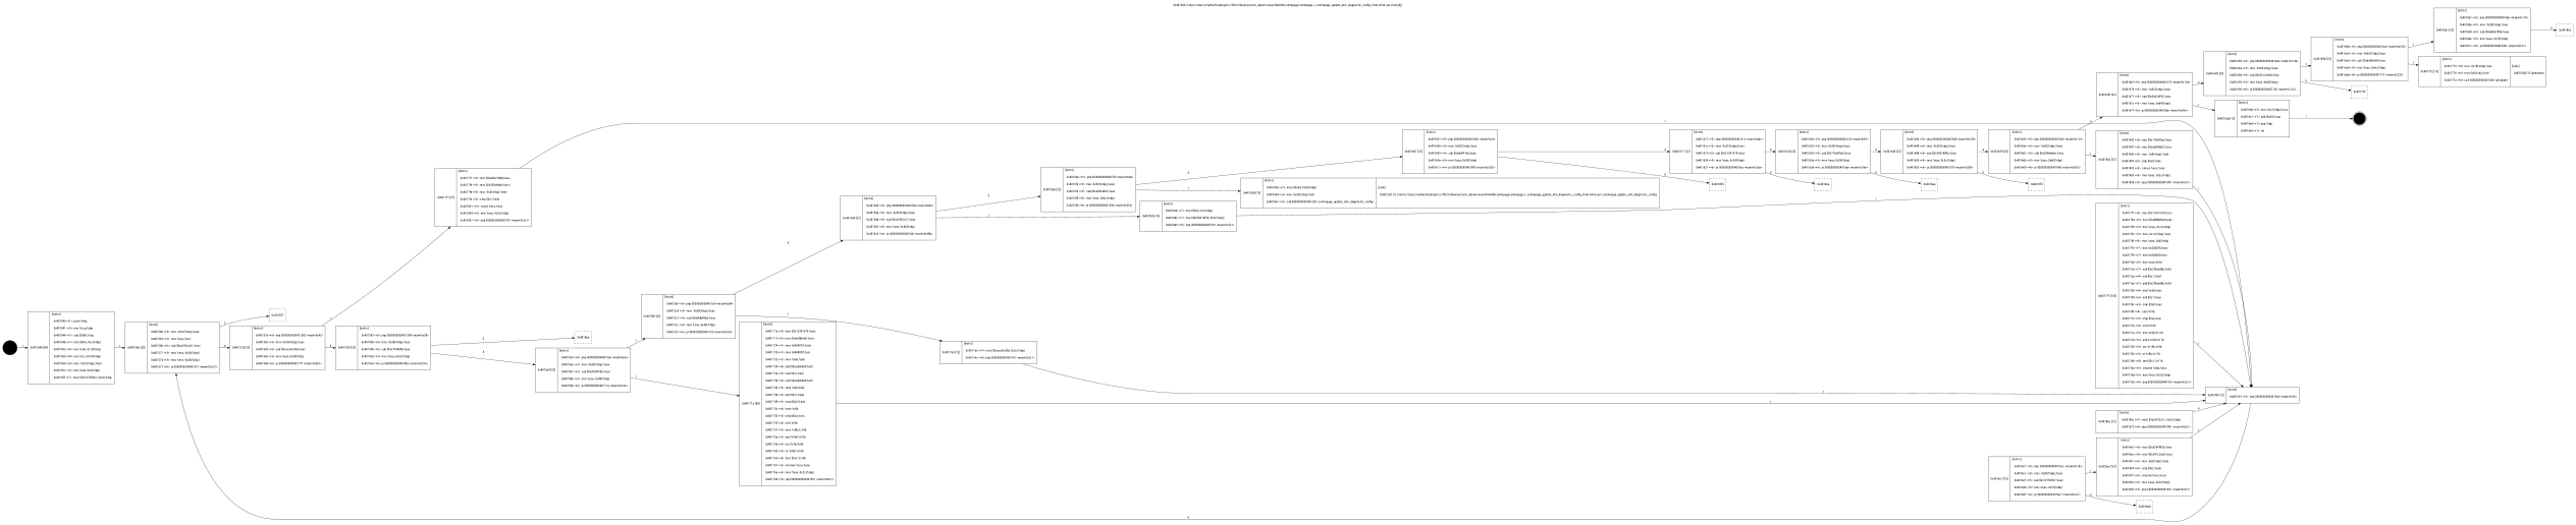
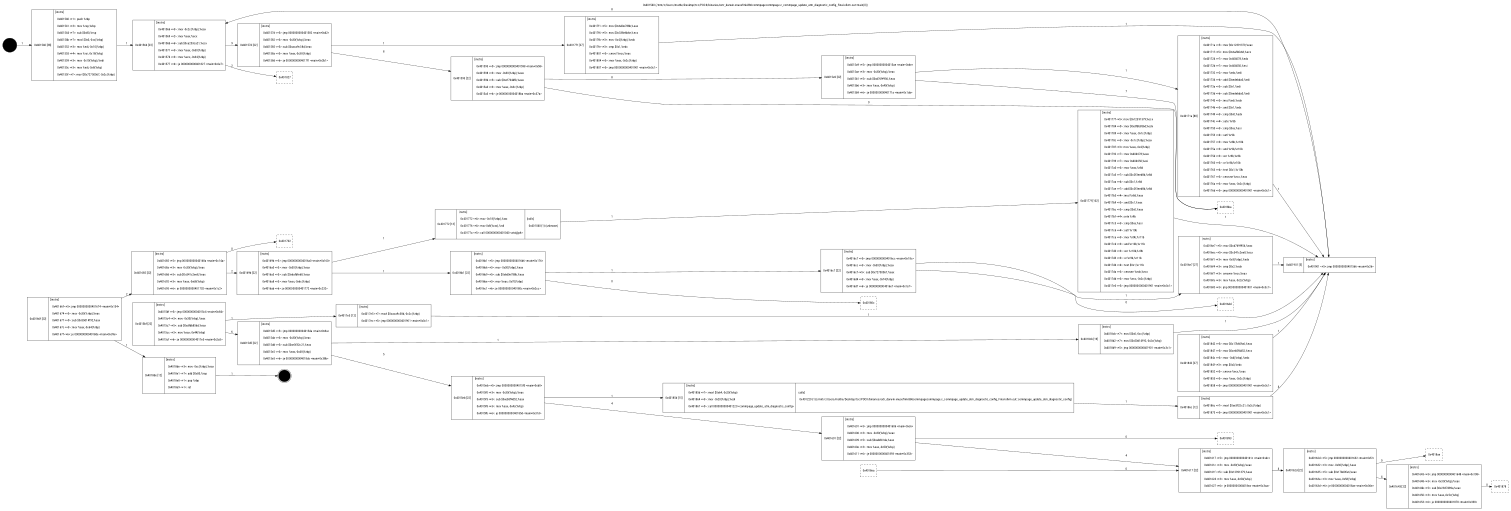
  digraph {
    fontname="Roboto Condensed"
    label="0x401540 (/mnt/c/Users/mathe/Desktop/tcc/POCII/binaries/extr_darwin-xnuosfmki386commpagecommpage.c_commpage_update_atm_diagnostic_config_Final-ollvm.out::main(0))"
    labelloc=t
    rankdir=LR
    node [fontname="Roboto Condensed" shape=record]
    edge [fontname="Roboto Condensed"]
    Entry [fillcolor=black height=0.3 shape=circle style=filled width=0.3]
    n2 [label="{\n     0x401540 [38]\l\n     | [instrs]\l\n     &nbsp;&nbsp;0x401540 \<+1\>: push %rbp\l\n     &nbsp;&nbsp;0x401541 \<+3\>: mov %rsp,%rbp\l\n     &nbsp;&nbsp;0x401544 \<+7\>: sub $0x80,%rsp\l\n     &nbsp;&nbsp;0x40154b \<+7\>: movl $0x0,-0xc(%rbp)\l\n     &nbsp;&nbsp;0x401552 \<+3\>: mov %edi,-0x10(%rbp)\l\n     &nbsp;&nbsp;0x401555 \<+4\>: mov %rsi,-0x18(%rbp)\l\n     &nbsp;&nbsp;0x401559 \<+3\>: mov -0x10(%rbp),%edi\l\n     &nbsp;&nbsp;0x40155c \<+3\>: mov %edi,-0x8(%rbp)\l\n     &nbsp;&nbsp;0x40155f \<+7\>: movl $0x72750567,-0x2c(%rbp)\l\n  }"]
    n3 [label="{\n     0x401566 [23]\l\n     | [instrs]\l\n     &nbsp;&nbsp;0x401566 \<+3\>: mov -0x2c(%rbp),%eax\l\n     &nbsp;&nbsp;0x401569 \<+2\>: mov %eax,%ecx\l\n     &nbsp;&nbsp;0x40156b \<+6\>: sub $0xa253ca21,%ecx\l\n     &nbsp;&nbsp;0x401571 \<+3\>: mov %eax,-0x30(%rbp)\l\n     &nbsp;&nbsp;0x401574 \<+3\>: mov %ecx,-0x34(%rbp)\l\n     &nbsp;&nbsp;0x401577 \<+6\>: je 0000000000401827 \<main+0x2e7\>\l\n  }"]
    n4 [label="{\n     0x401827\l\n  }" style=dashed]
    n5 [label="{\n     0x40157d [22]\l\n     | [instrs]\l\n     &nbsp;&nbsp;0x40157d \<+5\>: jmp 0000000000401582 \<main+0x42\>\l\n     &nbsp;&nbsp;0x401582 \<+3\>: mov -0x30(%rbp),%eax\l\n     &nbsp;&nbsp;0x401585 \<+5\>: sub $0xaca9c38d,%eax\l\n     &nbsp;&nbsp;0x40158a \<+3\>: mov %eax,-0x38(%rbp)\l\n     &nbsp;&nbsp;0x40158d \<+6\>: je 00000000004017f1 \<main+0x2b1\>\l\n  }"]
    n6 [label="{\n     0x4017f1 [27]\l\n     | [instrs]\l\n     &nbsp;&nbsp;0x4017f1 \<+5\>: mov $0x6d0e788b,%eax\l\n     &nbsp;&nbsp;0x4017f6 \<+5\>: mov $0x338e6b6e,%ecx\l\n     &nbsp;&nbsp;0x4017fb \<+3\>: mov -0x4(%rbp),%edx\l\n     &nbsp;&nbsp;0x4017fe \<+3\>: cmp $0x1,%edx\l\n     &nbsp;&nbsp;0x401801 \<+3\>: cmovl %ecx,%eax\l\n     &nbsp;&nbsp;0x401804 \<+3\>: mov %eax,-0x2c(%rbp)\l\n     &nbsp;&nbsp;0x401807 \<+5\>: jmp 0000000000401901 \<main+0x3c1\>\l\n  }"]
    n7 [label="{\n     0x401593 [22]\l\n     | [instrs]\l\n     &nbsp;&nbsp;0x401593 \<+5\>: jmp 0000000000401598 \<main+0x58\>\l\n     &nbsp;&nbsp;0x401598 \<+3\>: mov -0x30(%rbp),%eax\l\n     &nbsp;&nbsp;0x40159b \<+5\>: sub $0xcf704dfb,%eax\l\n     &nbsp;&nbsp;0x4015a0 \<+3\>: mov %eax,-0x3c(%rbp)\l\n     &nbsp;&nbsp;0x4015a3 \<+6\>: je 00000000004018ba \<main+0x37a\>\l\n  }"]
    n8 [label="{\n     0x401901 [5]\l\n     | [instrs]\l\n     &nbsp;&nbsp;0x401901 \<+5\>: jmp 0000000000401566 \<main+0x26\>\l\n  }"]
    n9 [label="{\n     0x4018ba\l\n  }" style=dashed]
    n10 [label="{\n     0x4015a9 [22]\l\n     | [instrs]\l\n     &nbsp;&nbsp;0x4015a9 \<+5\>: jmp 00000000004015ae \<main+0x6e\>\l\n     &nbsp;&nbsp;0x4015ae \<+3\>: mov -0x30(%rbp),%eax\l\n     &nbsp;&nbsp;0x4015b1 \<+5\>: sub $0xd769f956,%eax\l\n     &nbsp;&nbsp;0x4015b6 \<+3\>: mov %eax,-0x40(%rbp)\l\n     &nbsp;&nbsp;0x4015b9 \<+6\>: je 000000000040171a \<main+0x1da\>\l\n  }"]
    Exit [fillcolor=black height=0.3 peripheries=2 shape=circle style=filled width=0.3]
    n12 [label="{\n     0x40171a [88]\l\n     | [instrs]\l\n     &nbsp;&nbsp;0x40171a \<+5\>: mov $0x12391379,%eax\l\n     &nbsp;&nbsp;0x40171f \<+5\>: mov $0x6afbfe68,%ecx\l\n     &nbsp;&nbsp;0x401724 \<+7\>: mov 0x404078,%edx\l\n     &nbsp;&nbsp;0x40172b \<+7\>: mov 0x404050,%esi\l\n     &nbsp;&nbsp;0x401732 \<+2\>: mov %edx,%edi\l\n     &nbsp;&nbsp;0x401734 \<+6\>: add $0xedebda0,%edi\l\n     &nbsp;&nbsp;0x40173a \<+3\>: sub $0x1,%edi\l\n     &nbsp;&nbsp;0x40173d \<+6\>: sub $0xedebda0,%edi\l\n     &nbsp;&nbsp;0x401743 \<+3\>: imul %edi,%edx\l\n     &nbsp;&nbsp;0x401746 \<+3\>: and $0x1,%edx\l\n     &nbsp;&nbsp;0x401749 \<+3\>: cmp $0x0,%edx\l\n     &nbsp;&nbsp;0x40174c \<+4\>: sete %r8b\l\n     &nbsp;&nbsp;0x401750 \<+3\>: cmp $0xa,%esi\l\n     &nbsp;&nbsp;0x401753 \<+4\>: setl %r9b\l\n     &nbsp;&nbsp;0x401757 \<+3\>: mov %r8b,%r10b\l\n     &nbsp;&nbsp;0x40175a \<+3\>: and %r9b,%r10b\l\n     &nbsp;&nbsp;0x40175d \<+3\>: xor %r9b,%r8b\l\n     &nbsp;&nbsp;0x401760 \<+3\>: or %r8b,%r10b\l\n     &nbsp;&nbsp;0x401763 \<+4\>: test $0x1,%r10b\l\n     &nbsp;&nbsp;0x401767 \<+3\>: cmovne %ecx,%eax\l\n     &nbsp;&nbsp;0x40176a \<+3\>: mov %eax,-0x2c(%rbp)\l\n     &nbsp;&nbsp;0x40176d \<+5\>: jmp 0000000000401901 \<main+0x3c1\>\l\n  }"]
    n13 [label="{\n     0x4015bf [22]\l\n     | [instrs]\l\n     &nbsp;&nbsp;0x4015bf \<+5\>: jmp 00000000004015c4 \<main+0x84\>\l\n     &nbsp;&nbsp;0x4015c4 \<+3\>: mov -0x30(%rbp),%eax\l\n     &nbsp;&nbsp;0x4015c7 \<+5\>: sub $0xdfdb856d,%eax\l\n     &nbsp;&nbsp;0x4015cc \<+3\>: mov %eax,-0x44(%rbp)\l\n     &nbsp;&nbsp;0x4015cf \<+6\>: je 00000000004017e5 \<main+0x2a5\>\l\n  }"]
    n14 [label="{\n     0x40186c [12]\l\n     | [instrs]\l\n     &nbsp;&nbsp;0x40186c \<+7\>: movl $0xe3f32c21,-0x2c(%rbp)\l\n     &nbsp;&nbsp;0x401873 \<+5\>: jmp 0000000000401901 \<main+0x3c1\>\l\n  }"]
    n15 [label="{\n     0x4017e5 [12]\l\n     | [instrs]\l\n     &nbsp;&nbsp;0x4017e5 \<+7\>: movl $0xaca9c38d,-0x2c(%rbp)\l\n     &nbsp;&nbsp;0x4017ec \<+5\>: jmp 0000000000401901 \<main+0x3c1\>\l\n  }"]
    n16 [label="{\n     0x4015d5 [22]\l\n     | [instrs]\l\n     &nbsp;&nbsp;0x4015d5 \<+5\>: jmp 00000000004015da \<main+0x9a\>\l\n     &nbsp;&nbsp;0x4015da \<+3\>: mov -0x30(%rbp),%eax\l\n     &nbsp;&nbsp;0x4015dd \<+5\>: sub $0xe3f32c21,%eax\l\n     &nbsp;&nbsp;0x4015e2 \<+3\>: mov %eax,-0x48(%rbp)\l\n     &nbsp;&nbsp;0x4015e5 \<+6\>: je 00000000004018cb \<main+0x38b\>\l\n  }"]
    n17 [label="{\n     0x40177f [102]\l\n     | [instrs]\l\n     &nbsp;&nbsp;0x40177f \<+5\>: mov $0x12391379,%ecx\l\n     &nbsp;&nbsp;0x401784 \<+5\>: mov $0xdfdb856d,%edx\l\n     &nbsp;&nbsp;0x401789 \<+3\>: mov %eax,-0x1c(%rbp)\l\n     &nbsp;&nbsp;0x40178c \<+3\>: mov -0x1c(%rbp),%eax\l\n     &nbsp;&nbsp;0x40178f \<+3\>: mov %eax,-0x4(%rbp)\l\n     &nbsp;&nbsp;0x401792 \<+7\>: mov 0x404078,%eax\l\n     &nbsp;&nbsp;0x401799 \<+7\>: mov 0x404050,%esi\l\n     &nbsp;&nbsp;0x4017a0 \<+3\>: mov %eax,%r8d\l\n     &nbsp;&nbsp;0x4017a3 \<+7\>: sub $0x2f3eed8b,%r8d\l\n     &nbsp;&nbsp;0x4017aa \<+4\>: sub $0x1,%r8d\l\n     &nbsp;&nbsp;0x4017ae \<+7\>: add $0x2f3eed8b,%r8d\l\n     &nbsp;&nbsp;0x4017b5 \<+4\>: imul %r8d,%eax\l\n     &nbsp;&nbsp;0x4017b9 \<+3\>: and $0x1,%eax\l\n     &nbsp;&nbsp;0x4017bc \<+3\>: cmp $0x0,%eax\l\n     &nbsp;&nbsp;0x4017bf \<+4\>: sete %r9b\l\n     &nbsp;&nbsp;0x4017c3 \<+3\>: cmp $0xa,%esi\l\n     &nbsp;&nbsp;0x4017c6 \<+4\>: setl %r10b\l\n     &nbsp;&nbsp;0x4017ca \<+3\>: mov %r9b,%r11b\l\n     &nbsp;&nbsp;0x4017cd \<+3\>: and %r10b,%r11b\l\n     &nbsp;&nbsp;0x4017d0 \<+3\>: xor %r10b,%r9b\l\n     &nbsp;&nbsp;0x4017d3 \<+3\>: or %r9b,%r11b\l\n     &nbsp;&nbsp;0x4017d6 \<+4\>: test $0x1,%r11b\l\n     &nbsp;&nbsp;0x4017da \<+3\>: cmovne %edx,%ecx\l\n     &nbsp;&nbsp;0x4017dd \<+3\>: mov %ecx,-0x2c(%rbp)\l\n     &nbsp;&nbsp;0x4017e0 \<+5\>: jmp 0000000000401901 \<main+0x3c1\>\l\n  }"]
    n18 [label="{\n     0x4018cb [19]\l\n     | [instrs]\l\n     &nbsp;&nbsp;0x4018cb \<+7\>: movl $0x0,-0xc(%rbp)\l\n     &nbsp;&nbsp;0x4018d2 \<+7\>: movl $0x50d14f92,-0x2c(%rbp)\l\n     &nbsp;&nbsp;0x4018d9 \<+5\>: jmp 0000000000401901 \<main+0x3c1\>\l\n  }"]
    n19 [label="{\n     0x4015eb [22]\l\n     | [instrs]\l\n     &nbsp;&nbsp;0x4015eb \<+5\>: jmp 00000000004015f0 \<main+0xb0\>\l\n     &nbsp;&nbsp;0x4015f0 \<+3\>: mov -0x30(%rbp),%eax\l\n     &nbsp;&nbsp;0x4015f3 \<+5\>: sub $0xeb5f4d52,%eax\l\n     &nbsp;&nbsp;0x4015f8 \<+3\>: mov %eax,-0x4c(%rbp)\l\n     &nbsp;&nbsp;0x4015fb \<+6\>: je 000000000040185d \<main+0x31d\>\l\n  }"]
    n20 [label="{\n     0x40185d [15]\l\n     | [instrs]\l\n     &nbsp;&nbsp;0x40185d \<+7\>: movl $0x64,-0x20(%rbp)\l\n     &nbsp;&nbsp;0x401864 \<+3\>: mov -0x20(%rbp),%edi\l\n     &nbsp;&nbsp;0x401867 \<+5\>: call 0000000000401220 \<commpage_update_atm_diagnostic_config\>\l\n     | [calls]\l\n     &nbsp;&nbsp;0x401220 \{1\} (/mnt/c/Users/mathe/Desktop/tcc/POCII/binaries/extr_darwin-xnuosfmki386commpagecommpage.c_commpage_update_atm_diagnostic_config_Final-ollvm.out::commpage_update_atm_diagnostic_config)\l\n  }"]
    n21 [label="{\n     0x401601 [22]\l\n     | [instrs]\l\n     &nbsp;&nbsp;0x401601 \<+5\>: jmp 0000000000401606 \<main+0xc6\>\l\n     &nbsp;&nbsp;0x401606 \<+3\>: mov -0x30(%rbp),%eax\l\n     &nbsp;&nbsp;0x401609 \<+5\>: sub $0xab841da,%eax\l\n     &nbsp;&nbsp;0x40160e \<+3\>: mov %eax,-0x50(%rbp)\l\n     &nbsp;&nbsp;0x401611 \<+6\>: je 0000000000401893 \<main+0x353\>\l\n  }"]
    n22 [label="{\n     0x401893\l\n  }" style=dashed]
    n23 [label="{\n     0x401617 [22]\l\n     | [instrs]\l\n     &nbsp;&nbsp;0x401617 \<+5\>: jmp 000000000040161c \<main+0xdc\>\l\n     &nbsp;&nbsp;0x40161c \<+3\>: mov -0x30(%rbp),%eax\l\n     &nbsp;&nbsp;0x40161f \<+5\>: sub $0x12391379,%eax\l\n     &nbsp;&nbsp;0x401624 \<+3\>: mov %eax,-0x54(%rbp)\l\n     &nbsp;&nbsp;0x401627 \<+6\>: je 00000000004018ea \<main+0x3aa\>\l\n  }"]
    n24 [label="{\n     0x4016dd\l\n  }" style=dashed]
    n25 [label="{\n     0x4018ea\l\n  }" style=dashed]
    n26 [label="{\n     0x40162d [22]\l\n     | [instrs]\l\n     &nbsp;&nbsp;0x40162d \<+5\>: jmp 0000000000401632 \<main+0xf2\>\l\n     &nbsp;&nbsp;0x401632 \<+3\>: mov -0x30(%rbp),%eax\l\n     &nbsp;&nbsp;0x401635 \<+5\>: sub $0x17b60fa6,%eax\l\n     &nbsp;&nbsp;0x40163a \<+3\>: mov %eax,-0x58(%rbp)\l\n     &nbsp;&nbsp;0x40163d \<+6\>: je 00000000004018ae \<main+0x36e\>\l\n  }"]
    n27 [label="{\n     0x4016e7 [27]\l\n     | [instrs]\l\n     &nbsp;&nbsp;0x4016e7 \<+5\>: mov $0xd769f956,%eax\l\n     &nbsp;&nbsp;0x4016ec \<+5\>: mov $0x541c2ee8,%ecx\l\n     &nbsp;&nbsp;0x4016f1 \<+3\>: mov -0x8(%rbp),%edx\l\n     &nbsp;&nbsp;0x4016f4 \<+3\>: cmp $0x2,%edx\l\n     &nbsp;&nbsp;0x4016f7 \<+3\>: cmovne %ecx,%eax\l\n     &nbsp;&nbsp;0x4016fa \<+3\>: mov %eax,-0x2c(%rbp)\l\n     &nbsp;&nbsp;0x4016fd \<+5\>: jmp 0000000000401901 \<main+0x3c1\>\l\n  }"]
    n28 [label="{\n     0x4018ae\l\n  }" style=dashed]
    n29 [label="{\n     0x401643 [22]\l\n     | [instrs]\l\n     &nbsp;&nbsp;0x401643 \<+5\>: jmp 0000000000401648 \<main+0x108\>\l\n     &nbsp;&nbsp;0x401648 \<+3\>: mov -0x30(%rbp),%eax\l\n     &nbsp;&nbsp;0x40164b \<+5\>: sub $0x2837d89a,%eax\l\n     &nbsp;&nbsp;0x401650 \<+3\>: mov %eax,-0x5c(%rbp)\l\n     &nbsp;&nbsp;0x401653 \<+6\>: je 0000000000401878 \<main+0x338\>\l\n  }"]
    n30 [label="{\n     0x4016c7 [22]\l\n     | [instrs]\l\n     &nbsp;&nbsp;0x4016c7 \<+5\>: jmp 00000000004016cc \<main+0x18c\>\l\n     &nbsp;&nbsp;0x4016cc \<+3\>: mov -0x30(%rbp),%eax\l\n     &nbsp;&nbsp;0x4016cf \<+5\>: sub $0x72750567,%eax\l\n     &nbsp;&nbsp;0x4016d4 \<+3\>: mov %eax,-0x74(%rbp)\l\n     &nbsp;&nbsp;0x4016d7 \<+6\>: je 00000000004016e7 \<main+0x1a7\>\l\n  }"]
    n31 [label="{\n     0x401878\l\n  }" style=dashed]
-   n32 [label="{\n     0x401659 [22]\l\n     | [instrs]\l\n     &nbsp;&nbsp;0x401659 \<+5\>: jmp 000000000040165e \<main+0x11e\>\l\n     &nbsp;&nbsp;0x40165e \<+3\>: mov -0x30(%rbp),%eax\l\n     &nbsp;&nbsp;0x401661 \<+5\>: sub $0x338e6b6e,%eax\l\n     &nbsp;&nbsp;0x401666 \<+3\>: mov %eax,-0x60(%rbp)\l\n     &nbsp;&nbsp;0x401669 \<+6\>: je 0000000000401842 \<main+0x302\>\l\n  }"]
    n33 [label="{\n     0x40180c\l\n  }" style=dashed]
    n34 [label="{\n     0x401842 [27]\l\n     | [instrs]\l\n     &nbsp;&nbsp;0x401842 \<+5\>: mov $0x17b60fa6,%eax\l\n     &nbsp;&nbsp;0x401847 \<+5\>: mov $0xeb5f4d52,%ecx\l\n     &nbsp;&nbsp;0x40184c \<+3\>: mov -0x4(%rbp),%edx\l\n     &nbsp;&nbsp;0x40184f \<+3\>: cmp $0x0,%edx\l\n     &nbsp;&nbsp;0x401852 \<+3\>: cmove %ecx,%eax\l\n     &nbsp;&nbsp;0x401855 \<+3\>: mov %eax,-0x2c(%rbp)\l\n     &nbsp;&nbsp;0x401858 \<+5\>: jmp 0000000000401901 \<main+0x3c1\>\l\n  }"]
    n35 [label="{\n     0x40166f [22]\l\n     | [instrs]\l\n     &nbsp;&nbsp;0x40166f \<+5\>: jmp 0000000000401674 \<main+0x134\>\l\n     &nbsp;&nbsp;0x401674 \<+3\>: mov -0x30(%rbp),%eax\l\n     &nbsp;&nbsp;0x401677 \<+5\>: sub $0x50d14f92,%eax\l\n     &nbsp;&nbsp;0x40167c \<+3\>: mov %eax,-0x64(%rbp)\l\n     &nbsp;&nbsp;0x40167f \<+6\>: je 00000000004018de \<main+0x39e\>\l\n  }"]
    n36 [label="{\n     0x4016b1 [22]\l\n     | [instrs]\l\n     &nbsp;&nbsp;0x4016b1 \<+5\>: jmp 00000000004016b6 \<main+0x176\>\l\n     &nbsp;&nbsp;0x4016b6 \<+3\>: mov -0x30(%rbp),%eax\l\n     &nbsp;&nbsp;0x4016b9 \<+5\>: sub $0x6d0e788b,%eax\l\n     &nbsp;&nbsp;0x4016be \<+3\>: mov %eax,-0x70(%rbp)\l\n     &nbsp;&nbsp;0x4016c1 \<+6\>: je 000000000040180c \<main+0x2cc\>\l\n  }"]
    n37 [label="{\n     0x4018de [12]\l\n     | [instrs]\l\n     &nbsp;&nbsp;0x4018de \<+3\>: mov -0xc(%rbp),%eax\l\n     &nbsp;&nbsp;0x4018e1 \<+7\>: add $0x80,%rsp\l\n     &nbsp;&nbsp;0x4018e8 \<+1\>: pop %rbp\l\n     &nbsp;&nbsp;0x4018e9 \<+1\>: ret\l\n  }"]
    n38 [label="{\n     0x401685 [22]\l\n     | [instrs]\l\n     &nbsp;&nbsp;0x401685 \<+5\>: jmp 000000000040168a \<main+0x14a\>\l\n     &nbsp;&nbsp;0x40168a \<+3\>: mov -0x30(%rbp),%eax\l\n     &nbsp;&nbsp;0x40168d \<+5\>: sub $0x541c2ee8,%eax\l\n     &nbsp;&nbsp;0x401692 \<+3\>: mov %eax,-0x68(%rbp)\l\n     &nbsp;&nbsp;0x401695 \<+6\>: je 0000000000401702 \<main+0x1c2\>\l\n  }"]
    n39 [label="{\n     0x401772 [13]\l\n     | [instrs]\l\n     &nbsp;&nbsp;0x401772 \<+4\>: mov -0x18(%rbp),%rax\l\n     &nbsp;&nbsp;0x401776 \<+4\>: mov 0x8(%rax),%rdi\l\n     &nbsp;&nbsp;0x40177a \<+5\>: call 0000000000401040 \<atoi@plt\>\l\n     | [calls]\l\n     &nbsp;&nbsp;0x401040 \{1\} (unknown)\l\n  }"]
    n40 [label="{\n     0x40169b [22]\l\n     | [instrs]\l\n     &nbsp;&nbsp;0x40169b \<+5\>: jmp 00000000004016a0 \<main+0x160\>\l\n     &nbsp;&nbsp;0x4016a0 \<+3\>: mov -0x30(%rbp),%eax\l\n     &nbsp;&nbsp;0x4016a3 \<+5\>: sub $0x6afbfe68,%eax\l\n     &nbsp;&nbsp;0x4016a8 \<+3\>: mov %eax,-0x6c(%rbp)\l\n     &nbsp;&nbsp;0x4016ab \<+6\>: je 0000000000401772 \<main+0x232\>\l\n  }"]
    n41 [label="{\n     0x401702\l\n  }" style=dashed]
    Entry -> n2 [label=" 1"]
    n2 -> n3 [label=" 1"]
    n3 -> n4 [label=" 2"]
    n3 -> n5 [label=" 9"]
    n5 -> n6 [label=" 1"]
    n5 -> n7 [label=" 8"]
    n6 -> n8 [label=" 1"]
    n7 -> n9 [label=" 0"]
    n7 -> n10 [label=" 8"]
    n8 -> n3 [label=" 8"]
    n10 -> n12 [label=" 1"]
-   n10 -> n13 [label=" 7"]
+   n10 -> n9 [label=" 7"]
    n12 -> n8 [label=" 1"]
    n13 -> n15 [label=" 1"]
    n13 -> n16 [label=" 6"]
    n14 -> n8 [label=" 4"]
    n15 -> n8 [label=" 1"]
    n16 -> n18 [label=" 1"]
    n16 -> n19 [label=" 5"]
    n17 -> n8 [label=" 1"]
    n18 -> n8 [label=" 1"]
    n19 -> n20 [label=" 1"]
    n19 -> n21 [label=" 4"]
+   n20 -> n14 [label=" 1"]
    n21 -> n22 [label=" 0"]
    n21 -> n23 [label=" 4"]
-   n23 -> n25 [label=" 0"]
+   n25 -> n23 [label=" 0"]
    n23 -> n26 [label=" 4"]
    n26 -> n28 [label=" 0"]
    n26 -> n29 [label=" 4"]
    n27 -> n8 [label=" 1"]
    n29 -> n31 [label=" 0"]
-   n29 -> n32 [label=" 4"]
    n30 -> n24 [label=" 0"]
    n30 -> n27 [label=" 1"]
-   n32 -> n34 [label=" 1"]
-   n32 -> n35 [label=" 3"]
    n34 -> n8 [label=" 1"]
    n35 -> n37 [label=" 1"]
    n35 -> n38 [label=" 2"]
+   n36 -> n30 [label=" 1"]
    n36 -> n33 [label=" 0"]
    n37 -> Exit [label=" 1"]
    n38 -> n40 [label=" 2"]
    n38 -> n41 [label=" 0"]
+   n39 -> n17 [label=" 1"]
    n40 -> n36 [label=" 1"]
    n40 -> n39 [label=" 1"]
  }
